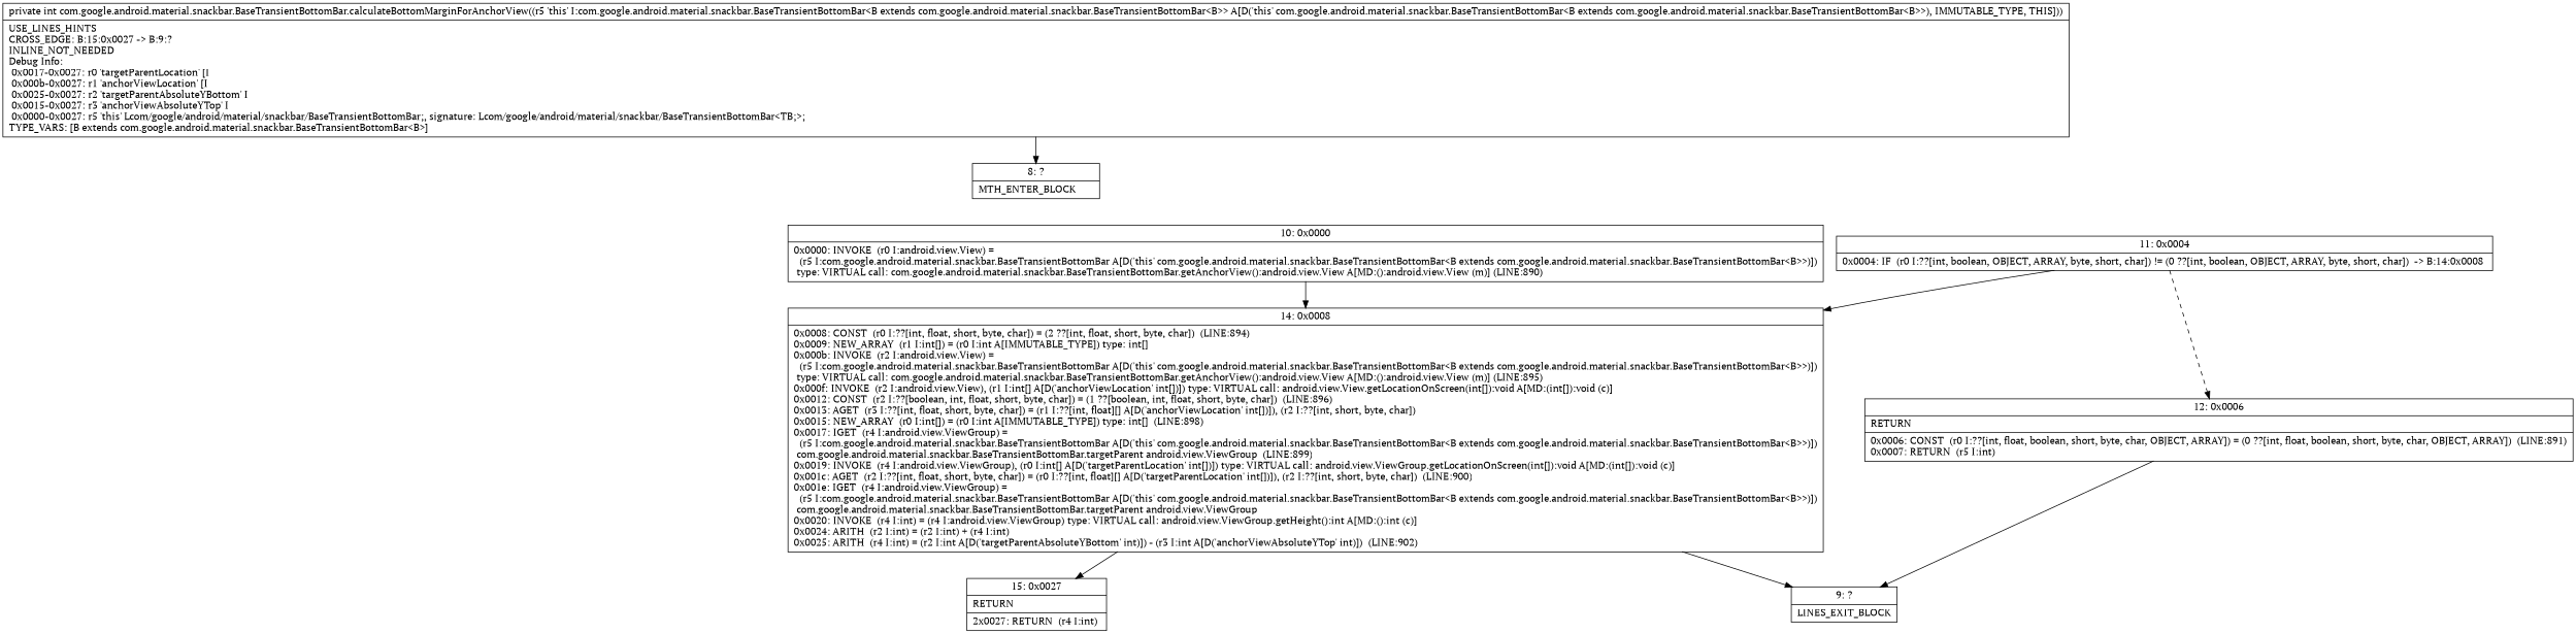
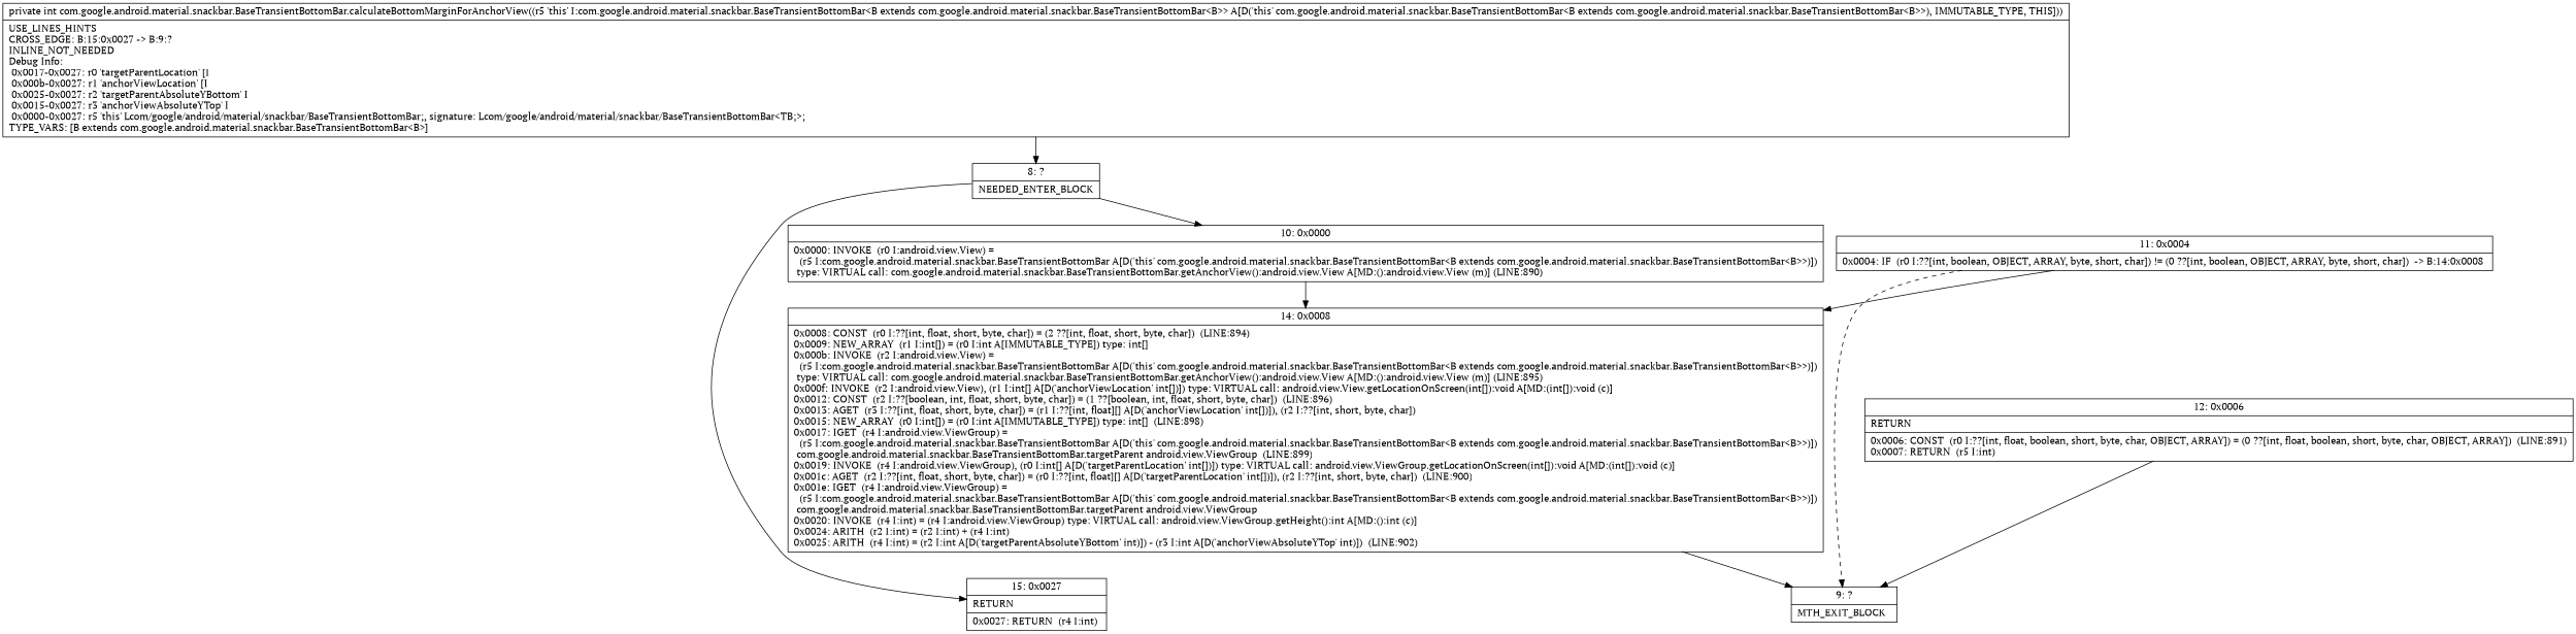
  digraph {
    fontname="PT Serif"
    node [fontname="PT Serif" shape=record]
    edge [fontname="PT Serif"]
-   n1 [label="{8\:\ ?|MTH_ENTER_BLOCK\l}"]
+   n1 [label="{8\:\ ?|NEEDED_ENTER_BLOCK\l}"]
    n2 [label="{10\:\ 0x0000|0x0000: INVOKE  (r0 I:android.view.View) = \l  (r5 I:com.google.android.material.snackbar.BaseTransientBottomBar A[D('this' com.google.android.material.snackbar.BaseTransientBottomBar\<B extends com.google.android.material.snackbar.BaseTransientBottomBar\<B\>\>)])\l type: VIRTUAL call: com.google.android.material.snackbar.BaseTransientBottomBar.getAnchorView():android.view.View A[MD:():android.view.View (m)] (LINE:890)\l}"]
    n3 [label="{14\:\ 0x0008|0x0008: CONST  (r0 I:??[int, float, short, byte, char]) = (2 ??[int, float, short, byte, char])  (LINE:894)\l0x0009: NEW_ARRAY  (r1 I:int[]) = (r0 I:int A[IMMUTABLE_TYPE]) type: int[] \l0x000b: INVOKE  (r2 I:android.view.View) = \l  (r5 I:com.google.android.material.snackbar.BaseTransientBottomBar A[D('this' com.google.android.material.snackbar.BaseTransientBottomBar\<B extends com.google.android.material.snackbar.BaseTransientBottomBar\<B\>\>)])\l type: VIRTUAL call: com.google.android.material.snackbar.BaseTransientBottomBar.getAnchorView():android.view.View A[MD:():android.view.View (m)] (LINE:895)\l0x000f: INVOKE  (r2 I:android.view.View), (r1 I:int[] A[D('anchorViewLocation' int[])]) type: VIRTUAL call: android.view.View.getLocationOnScreen(int[]):void A[MD:(int[]):void (c)]\l0x0012: CONST  (r2 I:??[boolean, int, float, short, byte, char]) = (1 ??[boolean, int, float, short, byte, char])  (LINE:896)\l0x0013: AGET  (r3 I:??[int, float, short, byte, char]) = (r1 I:??[int, float][] A[D('anchorViewLocation' int[])]), (r2 I:??[int, short, byte, char]) \l0x0015: NEW_ARRAY  (r0 I:int[]) = (r0 I:int A[IMMUTABLE_TYPE]) type: int[]  (LINE:898)\l0x0017: IGET  (r4 I:android.view.ViewGroup) = \l  (r5 I:com.google.android.material.snackbar.BaseTransientBottomBar A[D('this' com.google.android.material.snackbar.BaseTransientBottomBar\<B extends com.google.android.material.snackbar.BaseTransientBottomBar\<B\>\>)])\l com.google.android.material.snackbar.BaseTransientBottomBar.targetParent android.view.ViewGroup  (LINE:899)\l0x0019: INVOKE  (r4 I:android.view.ViewGroup), (r0 I:int[] A[D('targetParentLocation' int[])]) type: VIRTUAL call: android.view.ViewGroup.getLocationOnScreen(int[]):void A[MD:(int[]):void (c)]\l0x001c: AGET  (r2 I:??[int, float, short, byte, char]) = (r0 I:??[int, float][] A[D('targetParentLocation' int[])]), (r2 I:??[int, short, byte, char])  (LINE:900)\l0x001e: IGET  (r4 I:android.view.ViewGroup) = \l  (r5 I:com.google.android.material.snackbar.BaseTransientBottomBar A[D('this' com.google.android.material.snackbar.BaseTransientBottomBar\<B extends com.google.android.material.snackbar.BaseTransientBottomBar\<B\>\>)])\l com.google.android.material.snackbar.BaseTransientBottomBar.targetParent android.view.ViewGroup \l0x0020: INVOKE  (r4 I:int) = (r4 I:android.view.ViewGroup) type: VIRTUAL call: android.view.ViewGroup.getHeight():int A[MD:():int (c)]\l0x0024: ARITH  (r2 I:int) = (r2 I:int) + (r4 I:int) \l0x0025: ARITH  (r4 I:int) = (r2 I:int A[D('targetParentAbsoluteYBottom' int)]) \- (r3 I:int A[D('anchorViewAbsoluteYTop' int)])  (LINE:902)\l}"]
    n4 [label="{11\:\ 0x0004|0x0004: IF  (r0 I:??[int, boolean, OBJECT, ARRAY, byte, short, char]) != (0 ??[int, boolean, OBJECT, ARRAY, byte, short, char])  \-\> B:14:0x0008 \l}"]
    n5 [label="{12\:\ 0x0006|RETURN\l|0x0006: CONST  (r0 I:??[int, float, boolean, short, byte, char, OBJECT, ARRAY]) = (0 ??[int, float, boolean, short, byte, char, OBJECT, ARRAY])  (LINE:891)\l0x0007: RETURN  (r5 I:int) \l}"]
-   n6 [label="{9\:\ ?|LINES_EXIT_BLOCK\l}"]
-   n7 [label="{15\:\ 0x0027|RETURN\l|2x0027: RETURN  (r4 I:int) \l}"]
+   n6 [label="{9\:\ ?|MTH_EXIT_BLOCK\l}"]
+   n7 [label="{15\:\ 0x0027|RETURN\l|0x0027: RETURN  (r4 I:int) \l}"]
    n8 [label="{private int com.google.android.material.snackbar.BaseTransientBottomBar.calculateBottomMarginForAnchorView((r5 'this' I:com.google.android.material.snackbar.BaseTransientBottomBar\<B extends com.google.android.material.snackbar.BaseTransientBottomBar\<B\>\> A[D('this' com.google.android.material.snackbar.BaseTransientBottomBar\<B extends com.google.android.material.snackbar.BaseTransientBottomBar\<B\>\>), IMMUTABLE_TYPE, THIS]))  | USE_LINES_HINTS\lCROSS_EDGE: B:15:0x0027 \-\> B:9:?\lINLINE_NOT_NEEDED\lDebug Info:\l  0x0017\-0x0027: r0 'targetParentLocation' [I\l  0x000b\-0x0027: r1 'anchorViewLocation' [I\l  0x0025\-0x0027: r2 'targetParentAbsoluteYBottom' I\l  0x0015\-0x0027: r3 'anchorViewAbsoluteYTop' I\l  0x0000\-0x0027: r5 'this' Lcom\/google\/android\/material\/snackbar\/BaseTransientBottomBar;, signature: Lcom\/google\/android\/material\/snackbar\/BaseTransientBottomBar\<TB;\>;\lTYPE_VARS: [B extends com.google.android.material.snackbar.BaseTransientBottomBar\<B\>]\l}"]
+   n1 -> n2
    n2 -> n3
    n3 -> n6
-   n3 -> n7
+   n1 -> n7
    n4 -> n3
-   n4 -> n5 [style=dashed]
+   n4 -> n6 [style=dashed]
    n5 -> n6
    n8 -> n1
  }
